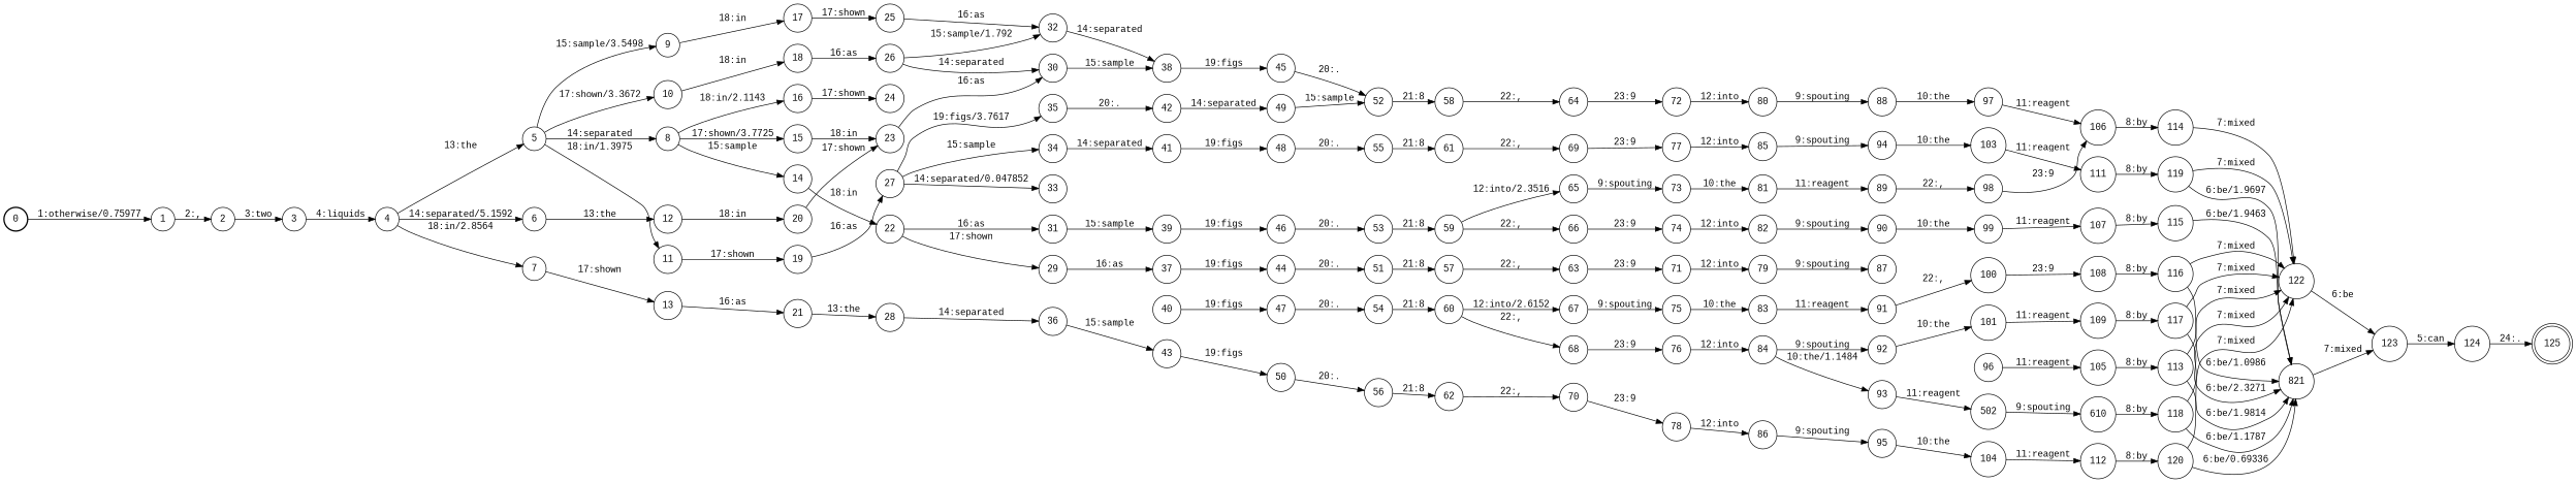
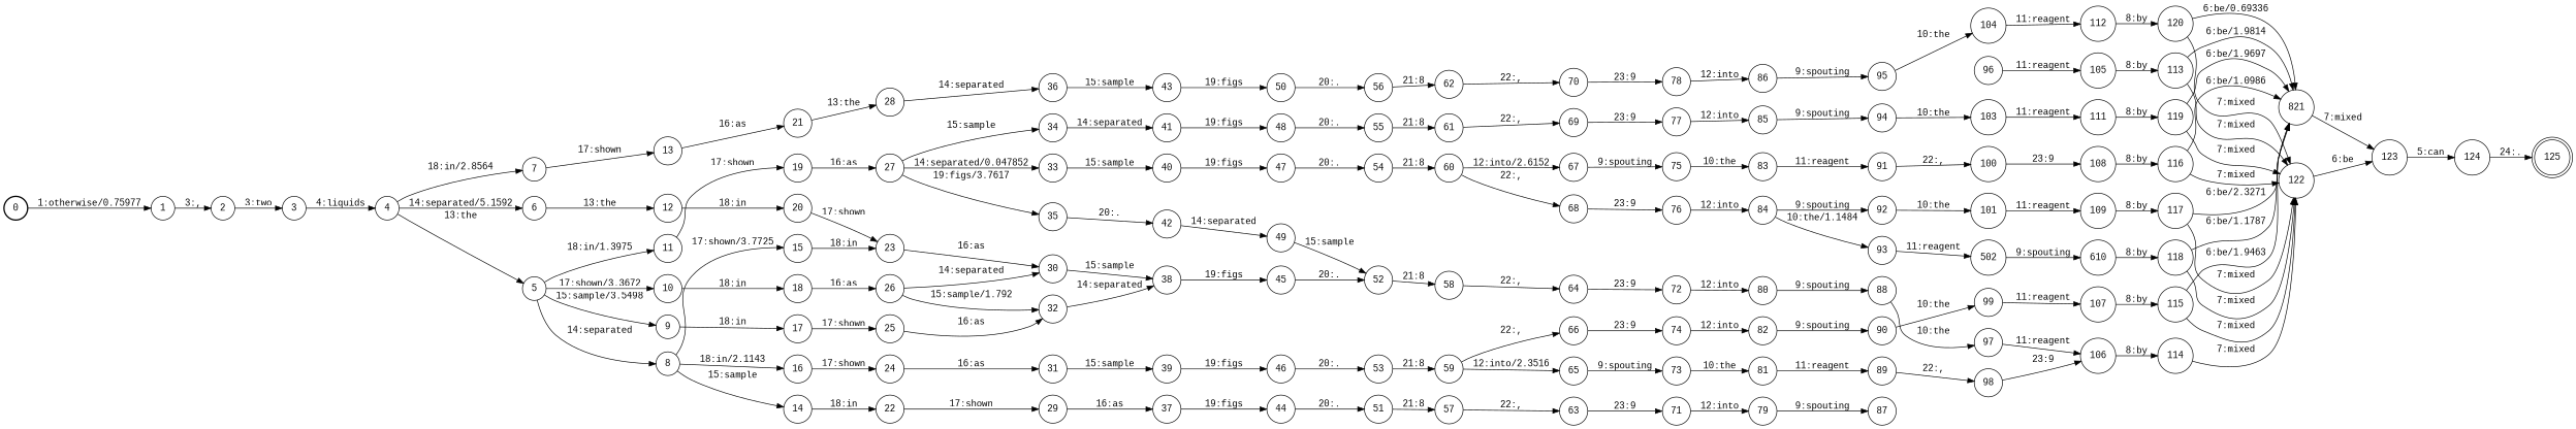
  digraph {
    fontname="Liberation Mono"
    nodesep=0.25
    rankdir=LR
    ranksep=0.4
    node [fontname="Liberation Mono" fontsize=14 shape=circle style=solid]
    edge [fontname="Liberation Mono" fontsize=14]
    n1 [label=0 style=bold]
    n2 [label=1]
    n3 [label=2]
    n4 [label=3]
    n5 [label=4]
    n6 [label=5]
    n7 [label=6]
    n8 [label=7]
    n9 [label=8]
    n10 [label=9]
    n11 [label=10]
    n12 [label=11]
    n13 [label=12]
    n14 [label=13]
    n15 [label=14]
    n16 [label=15]
    n17 [label=16]
    n18 [label=17]
    n19 [label=18]
    n20 [label=19]
    n21 [label=20]
    n22 [label=21]
    n23 [label=22]
    n24 [label=23]
    n25 [label=24]
    n26 [label=25]
    n27 [label=26]
    n28 [label=27]
    n29 [label=28]
    n30 [label=29]
    n31 [label=30]
    n32 [label=31]
    n33 [label=32]
    n34 [label=33]
    n35 [label=34]
    n36 [label=35]
    n37 [label=36]
    n38 [label=37]
    n39 [label=38]
    n40 [label=39]
    n41 [label=40]
    n42 [label=41]
    n43 [label=42]
    n44 [label=43]
    n45 [label=44]
    n46 [label=45]
    n47 [label=46]
    n48 [label=47]
    n49 [label=48]
    n50 [label=49]
    n51 [label=50]
    n52 [label=51]
    n53 [label=52]
    n54 [label=53]
    n55 [label=54]
    n56 [label=55]
    n57 [label=56]
    n58 [label=57]
    n59 [label=58]
    n60 [label=59]
    n61 [label=60]
    n62 [label=61]
    n63 [label=62]
    n64 [label=63]
    n65 [label=64]
    n66 [label=66]
    n67 [label=65]
    n68 [label=68]
    n69 [label=67]
    n70 [label=69]
    n71 [label=70]
    n72 [label=71]
    n73 [label=72]
    n74 [label=74]
    n75 [label=73]
    n76 [label=76]
    n77 [label=75]
    n78 [label=77]
    n79 [label=78]
    n80 [label=79]
    n81 [label=80]
    n82 [label=82]
    n83 [label=81]
    n84 [label=84]
    n85 [label=83]
    n86 [label=85]
    n87 [label=86]
    n88 [label=87]
    n89 [label=88]
    n90 [label=89]
    n91 [label=90]
    n92 [label=91]
    n93 [label=92]
    n94 [label=93]
    n95 [label=94]
    n96 [label=95]
    n97 [label=97]
    n98 [label=98]
    n99 [label=99]
    n100 [label=100]
    n101 [label=101]
    n102 [label=502]
    n103 [label=103]
    n104 [label=104]
    n105 [label=96]
    n106 [label=105]
    n107 [label=106]
    n108 [label=107]
    n109 [label=108]
    n110 [label=109]
    n111 [label=610]
    n112 [label=111]
    n113 [label=112]
    n114 [label=113]
    n115 [label=114]
    n116 [label=115]
    n117 [label=116]
    n118 [label=117]
    n119 [label=118]
    n120 [label=119]
    n121 [label=120]
    n122 [label=821]
    n123 [label=122]
    n124 [label=123]
    n125 [label=124]
    n126 [label=125 shape=doublecircle]
    n1 -> n2 [label="1:otherwise/0.75977"]
-   n2 -> n3 [label="2:,"]
+   n2 -> n3 [label="3:,"]
    n3 -> n4 [label="3:two"]
    n4 -> n5 [label="4:liquids"]
    n5 -> n6 [label="13:the"]
    n5 -> n7 [label="14:separated/5.1592"]
    n5 -> n8 [label="18:in/2.8564"]
    n6 -> n9 [label="14:separated"]
    n6 -> n10 [label="15:sample/3.5498"]
    n6 -> n11 [label="17:shown/3.3672"]
    n6 -> n12 [label="18:in/1.3975"]
    n7 -> n13 [label="13:the"]
    n8 -> n14 [label="17:shown"]
    n9 -> n15 [label="15:sample"]
    n9 -> n16 [label="17:shown/3.7725"]
    n9 -> n17 [label="18:in/2.1143"]
    n10 -> n18 [label="18:in"]
    n11 -> n19 [label="18:in"]
    n12 -> n20 [label="17:shown"]
    n13 -> n21 [label="18:in"]
    n14 -> n22 [label="16:as"]
    n15 -> n23 [label="18:in"]
    n16 -> n24 [label="18:in"]
    n17 -> n25 [label="17:shown"]
    n18 -> n26 [label="17:shown"]
    n19 -> n27 [label="16:as"]
    n20 -> n28 [label="16:as"]
    n21 -> n24 [label="17:shown"]
    n22 -> n29 [label="13:the"]
    n23 -> n30 [label="17:shown"]
    n24 -> n31 [label="16:as"]
-   n23 -> n32 [label="16:as"]
+   n25 -> n32 [label="16:as"]
    n26 -> n33 [label="16:as"]
    n27 -> n31 [label="14:separated"]
    n27 -> n33 [label="15:sample/1.792"]
    n28 -> n34 [label="14:separated/0.047852"]
    n28 -> n35 [label="15:sample"]
    n28 -> n36 [label="19:figs/3.7617"]
    n29 -> n37 [label="14:separated"]
    n30 -> n38 [label="16:as"]
    n31 -> n39 [label="15:sample"]
    n32 -> n40 [label="15:sample"]
    n33 -> n39 [label="14:separated"]
+   n34 -> n41 [label="15:sample"]
    n35 -> n42 [label="14:separated"]
    n36 -> n43 [label="20:."]
    n37 -> n44 [label="15:sample"]
    n38 -> n45 [label="19:figs"]
    n39 -> n46 [label="19:figs"]
    n40 -> n47 [label="19:figs"]
    n41 -> n48 [label="19:figs"]
    n42 -> n49 [label="19:figs"]
    n43 -> n50 [label="14:separated"]
    n44 -> n51 [label="19:figs"]
    n45 -> n52 [label="20:."]
    n46 -> n53 [label="20:."]
    n47 -> n54 [label="20:."]
    n48 -> n55 [label="20:."]
    n49 -> n56 [label="20:."]
    n50 -> n53 [label="15:sample"]
    n51 -> n57 [label="20:."]
    n52 -> n58 [label="21:8"]
    n53 -> n59 [label="21:8"]
    n54 -> n60 [label="21:8"]
    n55 -> n61 [label="21:8"]
    n56 -> n62 [label="21:8"]
    n57 -> n63 [label="21:8"]
    n58 -> n64 [label="22:,"]
    n59 -> n65 [label="22:,"]
    n60 -> n66 [label="22:,"]
    n60 -> n67 [label="12:into/2.3516"]
    n61 -> n68 [label="22:,"]
    n61 -> n69 [label="12:into/2.6152"]
    n62 -> n70 [label="22:,"]
    n63 -> n71 [label="22:,"]
    n64 -> n72 [label="23:9"]
    n65 -> n73 [label="23:9"]
    n66 -> n74 [label="23:9"]
    n67 -> n75 [label="9:spouting"]
    n68 -> n76 [label="23:9"]
    n69 -> n77 [label="9:spouting"]
    n70 -> n78 [label="23:9"]
    n71 -> n79 [label="23:9"]
    n72 -> n80 [label="12:into"]
    n73 -> n81 [label="12:into"]
    n74 -> n82 [label="12:into"]
    n75 -> n83 [label="10:the"]
    n76 -> n84 [label="12:into"]
    n77 -> n85 [label="10:the"]
    n78 -> n86 [label="12:into"]
    n79 -> n87 [label="12:into"]
    n80 -> n88 [label="9:spouting"]
    n81 -> n89 [label="9:spouting"]
    n82 -> n91 [label="9:spouting"]
    n83 -> n90 [label="11:reagent"]
    n84 -> n93 [label="9:spouting"]
    n84 -> n94 [label="10:the/1.1484"]
    n85 -> n92 [label="11:reagent"]
    n86 -> n95 [label="9:spouting"]
    n87 -> n96 [label="9:spouting"]
    n89 -> n97 [label="10:the"]
    n90 -> n98 [label="22:,"]
    n91 -> n99 [label="10:the"]
    n92 -> n100 [label="22:,"]
    n93 -> n101 [label="10:the"]
    n94 -> n102 [label="11:reagent"]
    n95 -> n103 [label="10:the"]
    n96 -> n104 [label="10:the"]
    n97 -> n107 [label="11:reagent"]
    n98 -> n107 [label="23:9"]
    n99 -> n108 [label="11:reagent"]
    n100 -> n109 [label="23:9"]
    n101 -> n110 [label="11:reagent"]
    n102 -> n111 [label="9:spouting"]
    n103 -> n112 [label="11:reagent"]
    n104 -> n113 [label="11:reagent"]
    n105 -> n106 [label="11:reagent"]
    n106 -> n114 [label="8:by"]
    n107 -> n115 [label="8:by"]
    n108 -> n116 [label="8:by"]
    n109 -> n117 [label="8:by"]
    n110 -> n118 [label="8:by"]
    n111 -> n119 [label="8:by"]
    n112 -> n120 [label="8:by"]
    n113 -> n121 [label="8:by"]
    n114 -> n122 [label="6:be/1.9814"]
    n114 -> n123 [label="7:mixed"]
    n115 -> n123 [label="7:mixed"]
    n116 -> n122 [label="6:be/1.9463"]
+   n116 -> n123 [label="7:mixed"]
    n117 -> n122 [label="6:be/1.0986"]
    n117 -> n123 [label="7:mixed"]
    n118 -> n122 [label="6:be/2.3271"]
    n118 -> n123 [label="7:mixed"]
    n119 -> n122 [label="6:be/1.1787"]
    n119 -> n123 [label="7:mixed"]
    n120 -> n122 [label="6:be/1.9697"]
    n120 -> n123 [label="7:mixed"]
    n121 -> n122 [label="6:be/0.69336"]
    n121 -> n123 [label="7:mixed"]
    n122 -> n124 [label="7:mixed"]
    n123 -> n124 [label="6:be"]
    n124 -> n125 [label="5:can"]
    n125 -> n126 [label="24:."]
  }
